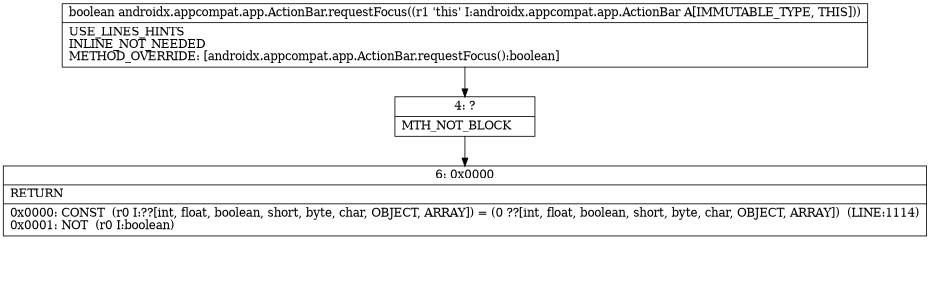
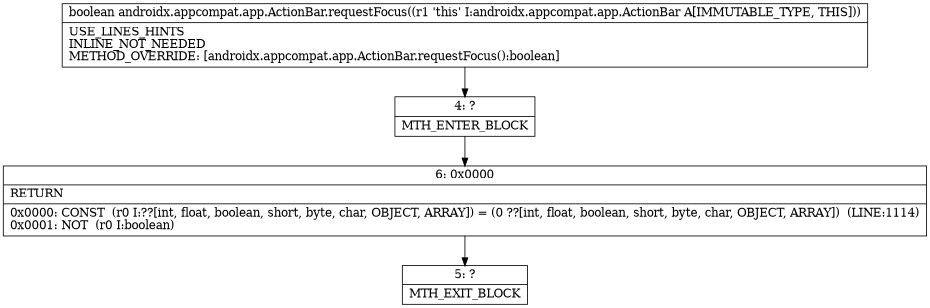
  digraph {
    node [shape=record]
-   n1 [label="{4\:\ ?|MTH_NOT_BLOCK\l}"]
+   n1 [label="{4\:\ ?|MTH_ENTER_BLOCK\l}"]
    n2 [label="{6\:\ 0x0000|RETURN\l|0x0000: CONST  (r0 I:??[int, float, boolean, short, byte, char, OBJECT, ARRAY]) = (0 ??[int, float, boolean, short, byte, char, OBJECT, ARRAY])  (LINE:1114)\l0x0001: NOT  (r0 I:boolean) \l}"]
+   n3 [label="{5\:\ ?|MTH_EXIT_BLOCK\l}"]
    n4 [label="{boolean androidx.appcompat.app.ActionBar.requestFocus((r1 'this' I:androidx.appcompat.app.ActionBar A[IMMUTABLE_TYPE, THIS]))  | USE_LINES_HINTS\lINLINE_NOT_NEEDED\lMETHOD_OVERRIDE: [androidx.appcompat.app.ActionBar.requestFocus():boolean]\l}"]
    n1 -> n2
+   n2 -> n3
    n4 -> n1
  }
